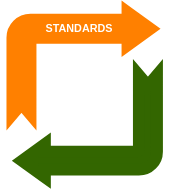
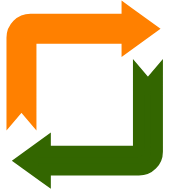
  <mxCell id="0" />
  <mxCell id="1" parent="0" />
  <mxCell id="2" value="" style="html=1;shadow=0;dashed=0;align=center;verticalAlign=middle;shape=mxgraph.arrows2.bendArrow;dy=15;dx=38;notch=17.67;arrowHead=55;rounded=1;fontFamily=Helvetica;fontSize=24;fillColor=#FF8000;strokeColor=#FF8000;fontColor=#000000;strokeWidth=20;" parent="1" vertex="1"><mxGeometry x="20" y="20" width="230" height="170" as="geometry" /></mxCell>
  <mxCell id="3" value="" style="html=1;shadow=0;dashed=0;align=center;verticalAlign=middle;shape=mxgraph.arrows2.bendArrow;dy=15;dx=38;notch=17.67;arrowHead=55;rounded=1;fontFamily=Helvetica;fontSize=24;direction=west;fillColor=#336600;fontColor=#ffffff;strokeColor=#336600;strokeWidth=20;" parent="1" vertex="1"><mxGeometry x="36" y="125" width="225" height="170" as="geometry" /></mxCell>
- <mxCell id="4" value="&lt;font style=&quot;font-size: 18px&quot; color=&quot;#ffffff&quot;&gt;&lt;b&gt;STANDARDS&lt;/b&gt;&lt;/font&gt;" style="text;html=1;align=center;verticalAlign=middle;resizable=0;points=[];autosize=1;strokeColor=none;fillColor=none;" parent="1" vertex="1"><mxGeometry x="66" y="38" width="130" height="20" as="geometry" /></mxCell>
